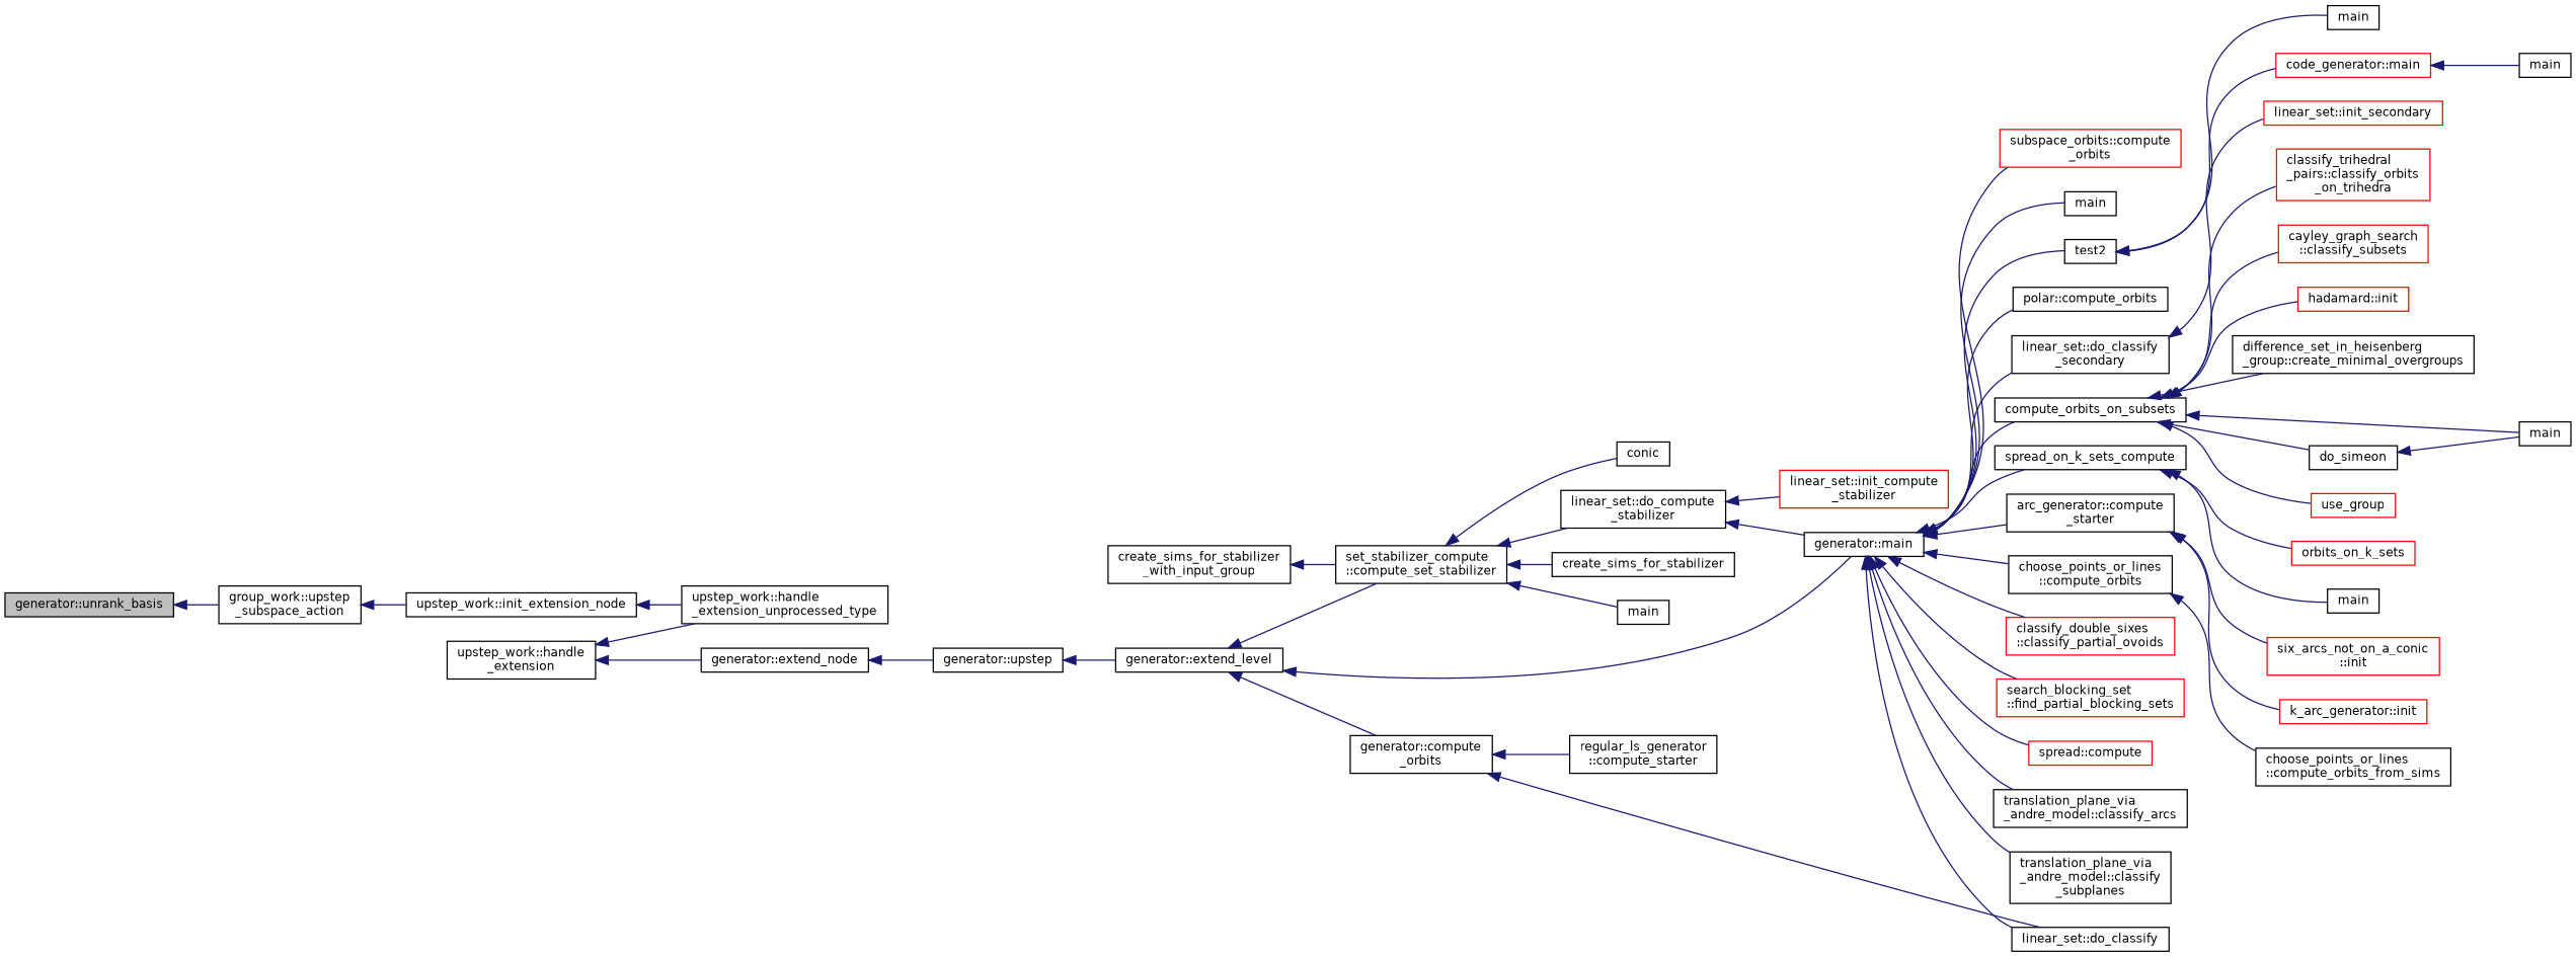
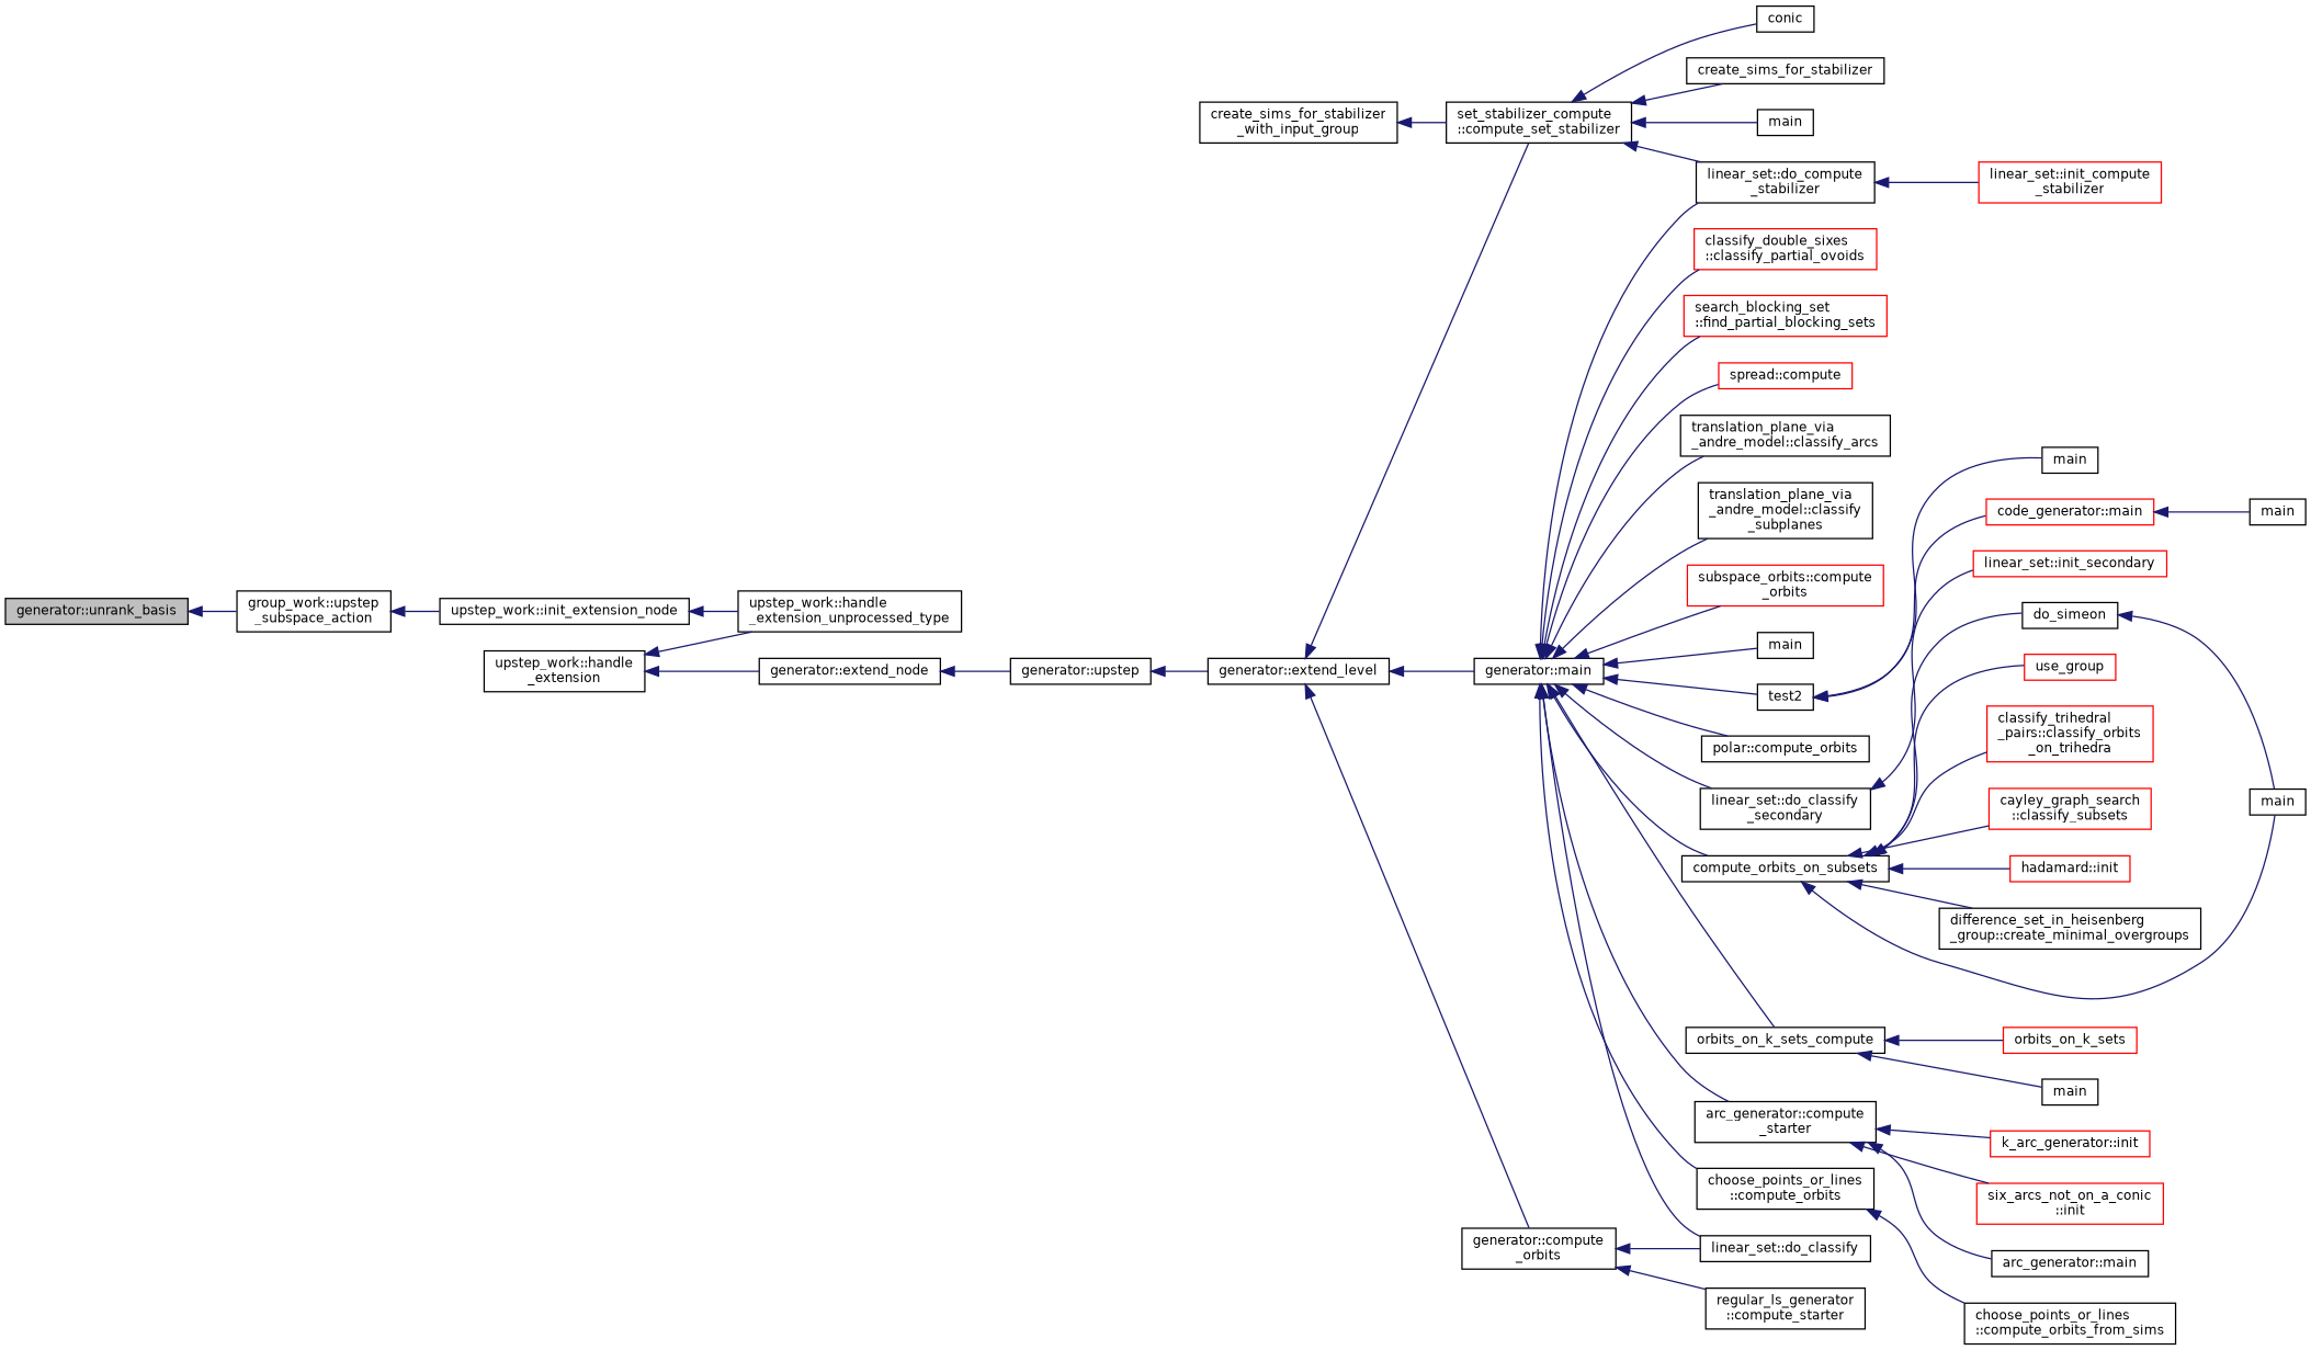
  digraph {
    rankdir=LR
    node [color=black fillcolor=white fontname=Helvetica fontsize=10 shape=record style=filled]
    edge [color=midnightblue dir=back fontname=Helvetica fontsize=10 labelfontname=Helvetica labelfontsize=10 style=solid]
    n1 [fillcolor=grey75 fontcolor=black height=0.2 label="generator::unrank_basis" width=0.4]
    n2 [height=0.2 label="group_work::upstep\l_subspace_action" width=0.4]
    n3 [height=0.2 label="upstep_work::init_extension_node" width=0.4]
    n4 [height=0.2 label="upstep_work::handle\l_extension_unprocessed_type" width=0.4]
    n5 [height=0.2 label="upstep_work::handle\l_extension" width=0.4]
    n6 [height=0.2 label="generator::extend_node" width=0.4]
    n7 [height=0.2 label="generator::upstep" width=0.4]
    n8 [height=0.2 label="generator::extend_level" width=0.4]
    n9 [height=0.2 label="set_stabilizer_compute\l::compute_set_stabilizer" width=0.4]
    n10 [height=0.2 label="generator::compute\l_orbits" width=0.4]
    n11 [height=0.2 label="generator::main" width=0.4]
    n12 [height=0.2 label=main width=0.4]
    n13 [height=0.2 label=conic width=0.4]
    n14 [height=0.2 label="linear_set::do_compute\l_stabilizer" width=0.4]
    n15 [height=0.2 label=create_sims_for_stabilizer width=0.4]
    n16 [height=0.2 label="regular_ls_generator\l::compute_starter" width=0.4]
    n17 [height=0.2 label="linear_set::do_classify" width=0.4]
    n18 [height=0.2 label=main width=0.4]
    n19 [height=0.2 label=test2 width=0.4]
    n20 [height=0.2 label="polar::compute_orbits" width=0.4]
    n21 [height=0.2 label="linear_set::do_classify\l_secondary" width=0.4]
    n22 [height=0.2 label=compute_orbits_on_subsets width=0.4]
-   n23 [height=0.2 label=spread_on_k_sets_compute width=0.4]
+   n23 [height=0.2 label=orbits_on_k_sets_compute width=0.4]
    n24 [height=0.2 label="arc_generator::compute\l_starter" width=0.4]
    n25 [height=0.2 label="choose_points_or_lines\l::compute_orbits" width=0.4]
    n26 [color=red height=0.2 label="classify_double_sixes\l::classify_partial_ovoids" width=0.4]
    n27 [color=red height=0.2 label="search_blocking_set\l::find_partial_blocking_sets" width=0.4]
    n28 [color=red height=0.2 label="spread::compute" width=0.4]
    n29 [height=0.2 label="translation_plane_via\l_andre_model::classify_arcs" width=0.4]
    n30 [height=0.2 label="translation_plane_via\l_andre_model::classify\l_subplanes" width=0.4]
    n31 [color=red height=0.2 label="subspace_orbits::compute\l_orbits" width=0.4]
    n32 [color=red height=0.2 label="linear_set::init_compute\l_stabilizer" width=0.4]
    n33 [height=0.2 label="create_sims_for_stabilizer\l_with_input_group" width=0.4]
    n34 [color=red height=0.2 label="code_generator::main" width=0.4]
    n35 [height=0.2 label=main width=0.4]
    n36 [height=0.2 label=main width=0.4]
    n37 [color=red height=0.2 label="linear_set::init_secondary" width=0.4]
    n38 [color=red height=0.2 label="cayley_graph_search\l::classify_subsets" width=0.4]
    n39 [color=red height=0.2 label="hadamard::init" width=0.4]
    n40 [height=0.2 label="difference_set_in_heisenberg\l_group::create_minimal_overgroups" width=0.4]
    n41 [height=0.2 label=main width=0.4]
    n42 [height=0.2 label=do_simeon width=0.4]
    n43 [color=red height=0.2 label=use_group width=0.4]
    n44 [color=red height=0.2 label="classify_trihedral\l_pairs::classify_orbits\l_on_trihedra" width=0.4]
    n45 [height=0.2 label=main width=0.4]
    n46 [color=red height=0.2 label=orbits_on_k_sets width=0.4]
+   n47 [height=0.2 label="arc_generator::main" width=0.4]
    n48 [color=red height=0.2 label="k_arc_generator::init" width=0.4]
    n49 [color=red height=0.2 label="six_arcs_not_on_a_conic\l::init" width=0.4]
    n50 [height=0.2 label="choose_points_or_lines\l::compute_orbits_from_sims" width=0.4]
    n1 -> n2
    n2 -> n3
    n3 -> n4
    n5 -> n4
    n5 -> n6
    n6 -> n7
    n7 -> n8
    n8 -> n9
    n8 -> n10
    n8 -> n11
    n9 -> n12
    n9 -> n13
    n9 -> n14
    n9 -> n15
    n10 -> n16
    n10 -> n17
-   n14 -> n11
+   n11 -> n14
    n11 -> n17
    n11 -> n18
    n11 -> n19
    n11 -> n20
    n11 -> n21
    n11 -> n22
    n11 -> n23
    n11 -> n24
    n11 -> n25
    n11 -> n26
    n11 -> n27
    n11 -> n28
    n11 -> n29
    n11 -> n30
    n11 -> n31
    n14 -> n32
    n19 -> n34
    n19 -> n36
    n21 -> n37
    n22 -> n38
    n22 -> n39
    n22 -> n40
    n22 -> n41
    n22 -> n42
    n22 -> n43
    n22 -> n44
    n23 -> n45
    n23 -> n46
+   n24 -> n47
    n24 -> n48
    n24 -> n49
    n25 -> n50
    n33 -> n9
    n34 -> n35
    n42 -> n41
  }
